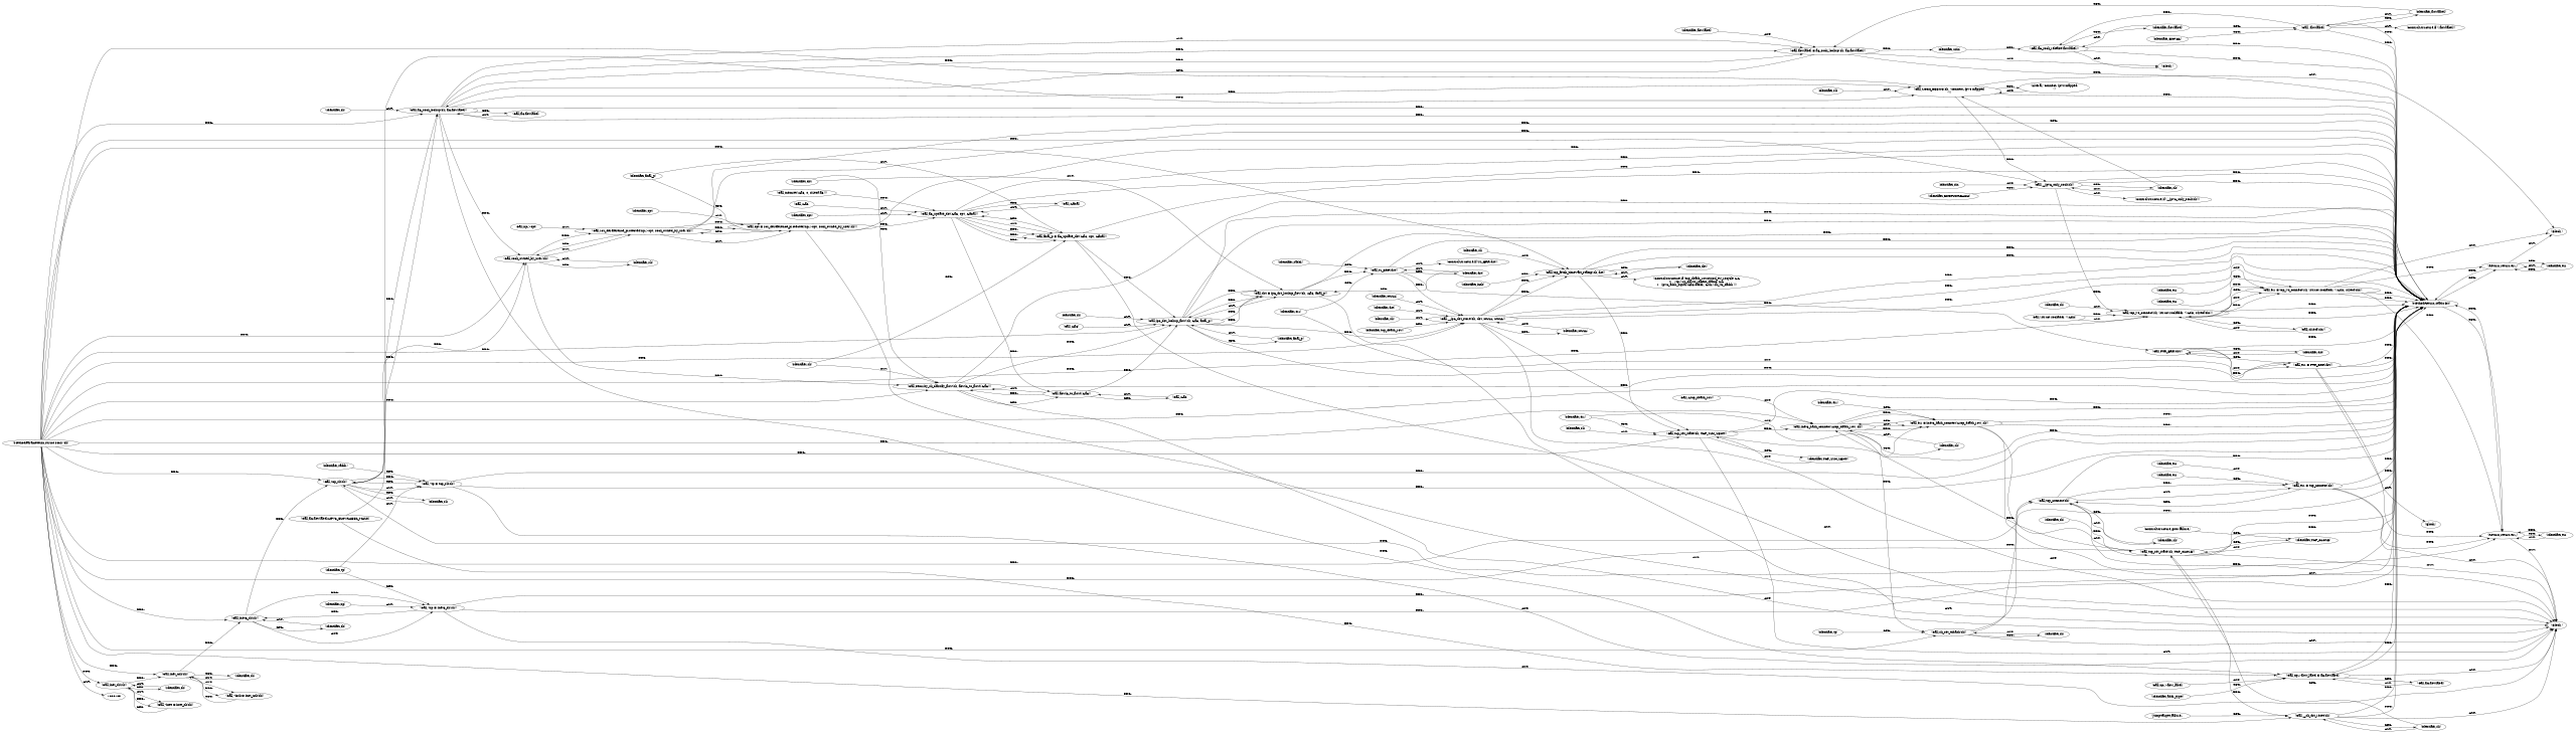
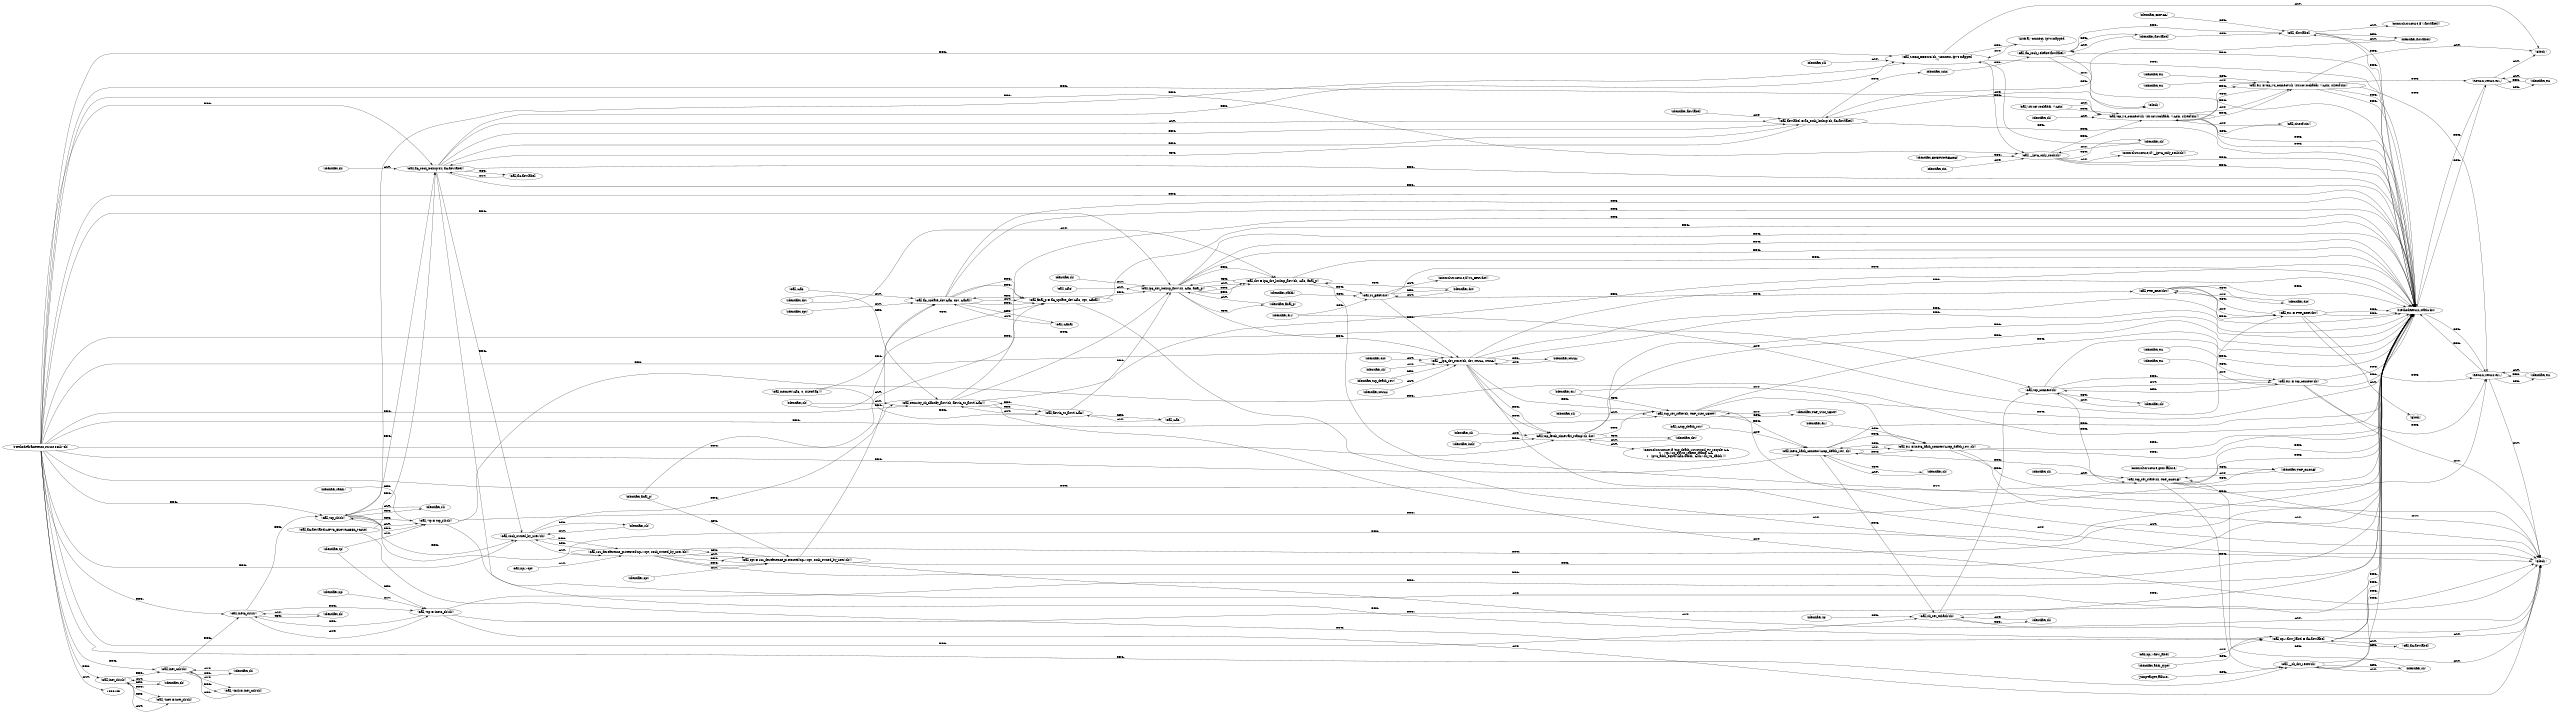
  digraph {
    rankdir=LR
    n1 [label="(Call,inet6_sk(sk))"]
    n2 [label="(Call,*np = inet6_sk(sk))"]
    n3 [label="(Call,tcp_sk(sk))"]
    n4 [label="(Identifier,sk)"]
    n5 [label="(MethodReturn,static int)"]
    n6 [label="(Block,)"]
    n7 [label="(Call,fl6_sock_lookup(sk, fl6.flowlabel))"]
    n8 [label="(Call,SOCK_DEBUG(sk, \"connect: ipv4 mapped\n\"))"]
    n9 [label="(Call,sock_owned_by_user(sk))"]
    n10 [label="(Call,*tp = tcp_sk(sk))"]
    n11 [label="(Identifier,sk)"]
    n12 [label="(Call,inet_csk(sk))"]
    n13 [label="(Call,*icsk = inet_csk(sk))"]
    n14 [label="(Identifier,sk)"]
    n15 [label="(Call,inet_sk(sk))"]
    n16 [label="(Identifier,sk)"]
    n17 [label="(Call,*inet = inet_sk(sk))"]
    n18 [label="(MethodParameterIn,struct sock *sk)"]
    n19 [label="(Call,__ipv6_only_sock(sk))"]
    n20 [label="(Call,tcp_v4_connect(sk, (struct sockaddr *)&sin, sizeof(sin)))"]
    n21 [label="(Call,ip6_dst_lookup_flow(sk, &fl6, final_p))"]
    n22 [label="(Call,__ip6_dst_store(sk, dst, NULL, NULL))"]
    n23 [label="(Call,tcp_fetch_timewait_stamp(sk, dst))"]
    n24 [label="(Call,tcp_set_state(sk, TCP_SYN_SENT))"]
    n25 [label="(Call,inet6_hash_connect(&tcp_death_row, sk))"]
    n26 [label="(Call,sk_set_txhash(sk))"]
    n27 [label="(Call,tcp_connect(sk))"]
    n28 [label="(Call,tcp_set_state(sk, TCP_CLOSE))"]
    n29 [label="(Call,__sk_dst_reset(sk))"]
    n30 [label="(Call,security_sk_classify_flow(sk, flowi6_to_flowi(&fl6)))"]
    1000105
    n32 [label="(Call,flowlabel = fl6_sock_lookup(sk, fl6.flowlabel))"]
    n33 [label="(Call,np->flow_label = fl6.flowlabel)"]
    n34 [label="(Call,fl6.flowlabel)"]
    n35 [label="(Block,)"]
    n36 [label="(Literal,\"connect: ipv4 mapped\n\")"]
    n37 [label="(ControlStructure,if (__ipv6_only_sock(sk)))"]
    n38 [label="(Identifier,sk)"]
    n39 [label="(Call,err = tcp_v4_connect(sk, (struct sockaddr *)&sin, sizeof(sin)))"]
    n40 [label="(Call,sizeof(sin))"]
    n41 [label="(Call,rcu_dereference_protected(np->opt, sock_owned_by_user(sk)))"]
    n42 [label="(Identifier,sk)"]
    n43 [label="(Call,dst = ip6_dst_lookup_flow(sk, &fl6, final_p))"]
    n44 [label="(Identifier,final_p)"]
    n45 [label="(Identifier,NULL)"]
    n46 [label="(ControlStructure,if (tcp_death_row.sysctl_tw_recycle &&\n\t    !tp->rx_opt.ts_recent_stamp &&\n\t    ipv6_addr_equal(&fl6.daddr, &sk->sk_v6_daddr)))"]
    n47 [label="(Identifier,dst)"]
    n48 [label="(Identifier,TCP_SYN_SENT)"]
    n49 [label="(Call,err = inet6_hash_connect(&tcp_death_row, sk))"]
    n50 [label="(Identifier,sk)"]
    n51 [label="(Identifier,sk)"]
    n52 [label="(Call,err = tcp_connect(sk))"]
    n53 [label="(Identifier,sk)"]
    n54 [label="(Identifier,TCP_CLOSE)"]
    n55 [label="(Identifier,sk)"]
    n56 [label="(Call,flowi6_to_flowi(&fl6))"]
    n57 [label="(Return,return err;)"]
    n58 [label="(Return,return err;)"]
    n59 [label="(Block,)"]
    n60 [label="(Identifier,usin)"]
    n61 [label="(Call,fl6.flowlabel)"]
    n62 [label="(Call,!flowlabel)"]
    n63 [label="(Call,fl6_sock_release(flowlabel))"]
    n64 [label="(Identifier,flowlabel)"]
    n65 [label="(ControlStructure,if (!flowlabel))"]
    n66 [label="(Identifier,flowlabel)"]
    n67 [label="(Identifier,err)"]
    n68 [label="(Identifier,err)"]
    n69 [label="(Call,opt = rcu_dereference_protected(np->opt, sock_owned_by_user(sk)))"]
    n70 [label="(Call,fl6_update_dst(&fl6, opt, &final))"]
    n71 [label="(Call,final_p = fl6_update_dst(&fl6, opt, &final))"]
    n72 [label="(Call,&final)"]
    n73 [label="(Call,&fl6)"]
    n74 [label="(Call,IS_ERR(dst))"]
    n75 [label="(Call,PTR_ERR(dst))"]
    n76 [label="(ControlStructure,if (IS_ERR(dst)))"]
    n77 [label="(Identifier,dst)"]
    n78 [label="(Call,err = PTR_ERR(dst))"]
    n79 [label="(Identifier,dst)"]
    n80 [label="(Block,)"]
    n81 [label="(Identifier,tp)"]
    n82 [label="(ControlStructure,goto failure;)"]
    n83 [label="(Identifier,tcp_death_row)"]
    n84 [label="(Call,np->flow_label)"]
    n85 [label="(Identifier,EINVAL)"]
    n86 [label="(Identifier,err)"]
    n87 [label="(Call,&fl6)"]
    n88 [label="(Identifier,dst)"]
    n89 [label="(Identifier,NULL)"]
    n90 [label="(Identifier,err)"]
    n91 [label="(Identifier,sk)"]
    n92 [label="(Call,np->opt)"]
    n93 [label="(JumpTarget,failure:)"]
    n94 [label="(Identifier,dst)"]
    n95 [label="(Identifier,sk)"]
    n96 [label="(Identifier,sin)"]
    n97 [label="(Identifier,addr_type)"]
    n98 [label="(Identifier,sk)"]
    n99 [label="(Call,&tcp_death_row)"]
    n100 [label="(Identifier,err)"]
    n101 [label="(Call,fl6.flowlabel&IPV6_FLOWLABEL_MASK)"]
    n102 [label="(Identifier,np)"]
    n103 [label="(Identifier,sk)"]
    n104 [label="(Call,(struct sockaddr *)&sin)"]
    n105 [label="(Identifier,opt)"]
    n106 [label="(Identifier,opt)"]
    n107 [label="(Call,&fl6)"]
    n108 [label="(Identifier,saddr)"]
    n109 [label="(Identifier,sk)"]
    n110 [label="(Identifier,err)"]
    n111 [label="(Identifier,sk)"]
    n112 [label="(Identifier,err)"]
    n113 [label="(Identifier,saddr)"]
    n114 [label="(Identifier,sk)"]
    n115 [label="(Identifier,final_p)"]
    n116 [label="(Call,memset(&fl6, 0, sizeof(fl6)))"]
    n117 [label="(Identifier,sk)"]
    n118 [label="(Identifier,flowlabel)"]
    n119 [label="(Identifier,err)"]
    n120 [label="(Identifier,ENETUNREACH)"]
    n121 [label="(Identifier,icsk)"]
    n122 [label="(Identifier,err)"]
    n123 [label="(Identifier,sk)"]
    n124 [label="(Identifier,tp)"]
    n1 -> n2 [label="AST: "]
    n1 -> n2 [label="DDG: "]
    n1 -> n3 [label="DDG: "]
    n1 -> n4 [label="CFG: "]
    n2 -> n1 [label="CFG: "]
    n2 -> n5 [label="DDG: "]
    n2 -> n5 [label="DDG: "]
    n2 -> n6 [label="AST: "]
    n3 -> n5 [label="DDG: "]
    n3 -> n7 [label="DDG: "]
    n3 -> n8 [label="DDG: "]
    n3 -> n9 [label="DDG: "]
    n3 -> n10 [label="AST: "]
    n3 -> n10 [label="DDG: "]
    n3 -> n11 [label="CFG: "]
    n4 -> n1 [label="AST: "]
    n5 -> n57 [label="CFG: "]
    n5 -> n58 [label="CFG: "]
    n7 -> n5 [label="DDG: "]
    n7 -> n5 [label="DDG: "]
    n7 -> n8 [label="DDG: "]
    n7 -> n9 [label="DDG: "]
    n7 -> n32 [label="AST: "]
    n7 -> n32 [label="DDG: "]
    n7 -> n32 [label="DDG: "]
    n7 -> n33 [label="DDG: "]
    n7 -> n34 [label="CFG: "]
    n8 -> n5 [label="DDG: "]
    n8 -> n19 [label="DDG: "]
    n8 -> n35 [label="AST: "]
    n8 -> n36 [label="CFG: "]
    n9 -> n30 [label="DDG: "]
    n9 -> n41 [label="AST: "]
    n9 -> n41 [label="DDG: "]
    n9 -> n42 [label="CFG: "]
    n10 -> n3 [label="CFG: "]
    n10 -> n5 [label="DDG: "]
    n10 -> n5 [label="DDG: "]
    n10 -> n6 [label="AST: "]
    n11 -> n3 [label="AST: "]
    n12 -> n1 [label="DDG: "]
    n12 -> n13 [label="AST: "]
    n12 -> n13 [label="DDG: "]
    n12 -> n14 [label="CFG: "]
    n13 -> n12 [label="CFG: "]
    n14 -> n12 [label="AST: "]
    n15 -> n12 [label="DDG: "]
    n15 -> n16 [label="CFG: "]
    n15 -> n17 [label="AST: "]
    n15 -> n17 [label="DDG: "]
    n16 -> n15 [label="AST: "]
    n17 -> n15 [label="CFG: "]
    n18 -> n1 [label="DDG: "]
    n18 -> n3 [label="DDG: "]
    n18 -> n5 [label="DDG: "]
    n18 -> n7 [label="DDG: "]
    n18 -> n8 [label="DDG: "]
    n18 -> n9 [label="DDG: "]
    n18 -> n12 [label="DDG: "]
    n18 -> n15 [label="DDG: "]
    n18 -> n19 [label="DDG: "]
    n18 -> n20 [label="DDG: "]
    n18 -> n21 [label="DDG: "]
    n18 -> n22 [label="DDG: "]
    n18 -> n23 [label="DDG: "]
    n18 -> n24 [label="DDG: "]
    n18 -> n25 [label="DDG: "]
    n18 -> n26 [label="DDG: "]
    n18 -> n27 [label="DDG: "]
    n18 -> n28 [label="DDG: "]
    n18 -> n29 [label="DDG: "]
    n18 -> n30 [label="DDG: "]
    n18 -> 1000105 [label="AST: "]
    n19 -> n5 [label="DDG: "]
    n19 -> n5 [label="DDG: "]
    n19 -> n20 [label="DDG: "]
    n19 -> n37 [label="AST: "]
    n19 -> n38 [label="CFG: "]
    n20 -> n5 [label="DDG: "]
    n20 -> n5 [label="DDG: "]
    n20 -> n39 [label="AST: "]
    n20 -> n39 [label="DDG: "]
    n20 -> n39 [label="DDG: "]
    n20 -> n40 [label="CFG: "]
    n21 -> n5 [label="DDG: "]
    n21 -> n5 [label="DDG: "]
    n21 -> n5 [label="DDG: "]
    n21 -> n22 [label="DDG: "]
    n21 -> n43 [label="AST: "]
    n21 -> n43 [label="DDG: "]
    n21 -> n43 [label="DDG: "]
    n21 -> n43 [label="DDG: "]
    n21 -> n44 [label="CFG: "]
    n22 -> n5 [label="DDG: "]
    n22 -> n5 [label="DDG: "]
    n22 -> n5 [label="DDG: "]
    n22 -> n6 [label="AST: "]
    n22 -> n23 [label="DDG: "]
    n22 -> n23 [label="DDG: "]
    n22 -> n24 [label="DDG: "]
    n22 -> n45 [label="CFG: "]
    n23 -> n5 [label="DDG: "]
    n23 -> n5 [label="DDG: "]
    n23 -> n24 [label="DDG: "]
    n23 -> n46 [label="AST: "]
    n23 -> n47 [label="CFG: "]
    n24 -> n5 [label="DDG: "]
    n24 -> n5 [label="DDG: "]
    n24 -> n6 [label="AST: "]
    n24 -> n25 [label="DDG: "]
    n24 -> n48 [label="CFG: "]
    n25 -> n5 [label="DDG: "]
    n25 -> n26 [label="DDG: "]
    n25 -> n49 [label="AST: "]
    n25 -> n49 [label="DDG: "]
    n25 -> n49 [label="DDG: "]
    n25 -> n50 [label="CFG: "]
    n26 -> n5 [label="DDG: "]
    n26 -> n6 [label="AST: "]
    n26 -> n27 [label="DDG: "]
    n26 -> n51 [label="CFG: "]
    n27 -> n5 [label="DDG: "]
    n27 -> n28 [label="DDG: "]
    n27 -> n52 [label="AST: "]
    n27 -> n52 [label="DDG: "]
    n27 -> n53 [label="CFG: "]
    n28 -> n5 [label="DDG: "]
    n28 -> n5 [label="DDG: "]
    n28 -> n6 [label="AST: "]
    n28 -> n25 [label="DDG: "]
    n28 -> n29 [label="DDG: "]
    n28 -> n54 [label="CFG: "]
    n29 -> n5 [label="DDG: "]
    n29 -> n5 [label="DDG: "]
    n29 -> n6 [label="AST: "]
    n29 -> n55 [label="CFG: "]
    n30 -> n5 [label="DDG: "]
    n30 -> n5 [label="DDG: "]
    n30 -> n6 [label="AST: "]
    n30 -> n21 [label="DDG: "]
    n30 -> n56 [label="CFG: "]
    n32 -> n5 [label="DDG: "]
    n32 -> n7 [label="CFG: "]
    n32 -> n59 [label="AST: "]
    n32 -> n60 [label="DDG: "]
    n33 -> n5 [label="DDG: "]
    n33 -> n5 [label="DDG: "]
    n33 -> n6 [label="AST: "]
    n33 -> n61 [label="CFG: "]
    n34 -> n7 [label="AST: "]
    n36 -> n8 [label="AST: "]
    n38 -> n8 [label="CFG: "]
    n38 -> n19 [label="AST: "]
    n39 -> n5 [label="DDG: "]
    n39 -> n5 [label="DDG: "]
    n39 -> n20 [label="CFG: "]
    n39 -> n35 [label="AST: "]
    n39 -> n57 [label="DDG: "]
    n39 -> n58 [label="DDG: "]
    n40 -> n20 [label="AST: "]
    n41 -> n5 [label="DDG: "]
    n41 -> n5 [label="DDG: "]
    n41 -> n9 [label="CFG: "]
    n41 -> n69 [label="AST: "]
    n41 -> n69 [label="DDG: "]
    n41 -> n69 [label="DDG: "]
    n42 -> n9 [label="AST: "]
    n43 -> n5 [label="DDG: "]
    n43 -> n6 [label="AST: "]
-   n43 -> n21 [label="DDG: "]
+   n43 -> n21 [label="CFG: "]
    n43 -> n74 [label="DDG: "]
    n44 -> n21 [label="AST: "]
    n45 -> n22 [label="AST: "]
    n47 -> n23 [label="AST: "]
    n48 -> n24 [label="AST: "]
    n49 -> n5 [label="DDG: "]
    n49 -> n5 [label="DDG: "]
    n49 -> n6 [label="AST: "]
    n49 -> n25 [label="CFG: "]
    n49 -> n58 [label="DDG: "]
    n50 -> n25 [label="AST: "]
    n51 -> n26 [label="AST: "]
    n52 -> n5 [label="DDG: "]
    n52 -> n5 [label="DDG: "]
    n52 -> n6 [label="AST: "]
    n52 -> n27 [label="CFG: "]
    n52 -> n58 [label="DDG: "]
    n53 -> n27 [label="AST: "]
    n54 -> n28 [label="AST: "]
    n55 -> n28 [label="CFG: "]
    n55 -> n29 [label="AST: "]
    n56 -> n21 [label="DDG: "]
    n56 -> n30 [label="AST: "]
    n56 -> n30 [label="DDG: "]
    n56 -> n73 [label="CFG: "]
    n57 -> n5 [label="DDG: "]
    n57 -> n35 [label="AST: "]
    n57 -> n67 [label="CFG: "]
    n58 -> n5 [label="DDG: "]
    n58 -> n6 [label="AST: "]
    n58 -> n68 [label="CFG: "]
    n60 -> n63 [label="CFG: "]
    n61 -> n33 [label="AST: "]
    n62 -> n5 [label="DDG: "]
    n62 -> n5 [label="DDG: "]
    n62 -> n63 [label="DDG: "]
    n62 -> n64 [label="CFG: "]
    n62 -> n65 [label="AST: "]
    n63 -> n5 [label="DDG: "]
    n63 -> n5 [label="DDG: "]
    n63 -> n59 [label="AST: "]
    n63 -> n66 [label="CFG: "]
    n64 -> n32 [label="CFG: "]
    n64 -> n62 [label="AST: "]
    n66 -> n62 [label="CFG: "]
    n66 -> n63 [label="AST: "]
    n67 -> n57 [label="AST: "]
    n67 -> n57 [label="DDG: "]
    n68 -> n58 [label="AST: "]
    n68 -> n58 [label="DDG: "]
    n69 -> n5 [label="DDG: "]
    n69 -> n6 [label="AST: "]
    n69 -> n41 [label="CFG: "]
    n69 -> n70 [label="DDG: "]
    n70 -> n5 [label="DDG: "]
    n70 -> n5 [label="DDG: "]
-   n70 -> n56 [label="DDG: "]
+   n116 -> n56 [label="DDG: "]
    n70 -> n71 [label="AST: "]
    n70 -> n71 [label="DDG: "]
    n70 -> n71 [label="DDG: "]
    n70 -> n71 [label="DDG: "]
    n70 -> n72 [label="CFG: "]
    n71 -> n5 [label="DDG: "]
    n71 -> n6 [label="AST: "]
    n71 -> n21 [label="DDG: "]
    n71 -> n70 [label="CFG: "]
    n72 -> n70 [label="AST: "]
    n73 -> n56 [label="AST: "]
    n74 -> n5 [label="DDG: "]
    n74 -> n22 [label="DDG: "]
    n74 -> n75 [label="DDG: "]
    n74 -> n76 [label="AST: "]
    n74 -> n77 [label="CFG: "]
    n75 -> n5 [label="DDG: "]
    n75 -> n78 [label="AST: "]
    n75 -> n78 [label="DDG: "]
    n75 -> n79 [label="CFG: "]
    n77 -> n43 [label="CFG: "]
    n77 -> n74 [label="AST: "]
    n78 -> n5 [label="DDG: "]
    n78 -> n5 [label="DDG: "]
    n78 -> n58 [label="DDG: "]
    n78 -> n75 [label="CFG: "]
    n78 -> n80 [label="AST: "]
    n79 -> n75 [label="AST: "]
    n81 -> n26 [label="CFG: "]
    n82 -> n54 [label="CFG: "]
    n83 -> n22 [label="CFG: "]
    n84 -> n33 [label="AST: "]
    n85 -> n62 [label="CFG: "]
    n86 -> n52 [label="AST: "]
    n87 -> n21 [label="AST: "]
    n88 -> n30 [label="CFG: "]
    n88 -> n43 [label="AST: "]
    n89 -> n22 [label="AST: "]
    n90 -> n24 [label="CFG: "]
    n90 -> n49 [label="AST: "]
    n91 -> n20 [label="AST: "]
    n92 -> n41 [label="AST: "]
    n93 -> n29 [label="CFG: "]
    n94 -> n22 [label="AST: "]
    n95 -> n8 [label="AST: "]
    n96 -> n19 [label="AST: "]
    n97 -> n33 [label="CFG: "]
    n98 -> n28 [label="AST: "]
    n99 -> n25 [label="AST: "]
    n100 -> n52 [label="CFG: "]
    n101 -> n7 [label="DDG: "]
    n101 -> n33 [label="DDG: "]
    n102 -> n2 [label="AST: "]
    n103 -> n22 [label="AST: "]
    n104 -> n20 [label="AST: "]
    n104 -> n20 [label="DDG: "]
    n105 -> n69 [label="AST: "]
    n106 -> n70 [label="AST: "]
    n107 -> n70 [label="AST: "]
    n108 -> n74 [label="CFG: "]
    n109 -> n7 [label="AST: "]
    n110 -> n49 [label="CFG: "]
    n111 -> n21 [label="AST: "]
    n112 -> n39 [label="AST: "]
    n113 -> n10 [label="CFG: "]
    n114 -> n30 [label="AST: "]
    n114 -> n71 [label="CFG: "]
    n115 -> n69 [label="CFG: "]
    n115 -> n71 [label="AST: "]
    n116 -> n70 [label="DDG: "]
    n117 -> n23 [label="AST: "]
    n118 -> n32 [label="AST: "]
    n119 -> n39 [label="CFG: "]
    n120 -> n19 [label="CFG: "]
-   n121 -> n23 [label="CFG: "]
+   n121 -> n23 [label="DDG: "]
    n122 -> n74 [label="CFG: "]
    n122 -> n78 [label="AST: "]
    n123 -> n24 [label="AST: "]
    n124 -> n2 [label="CFG: "]
    n124 -> n10 [label="AST: "]
  }
